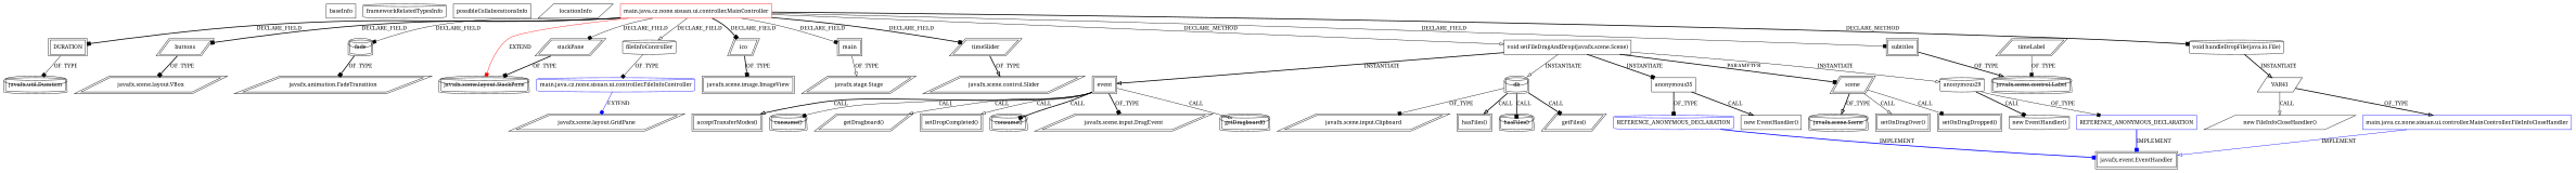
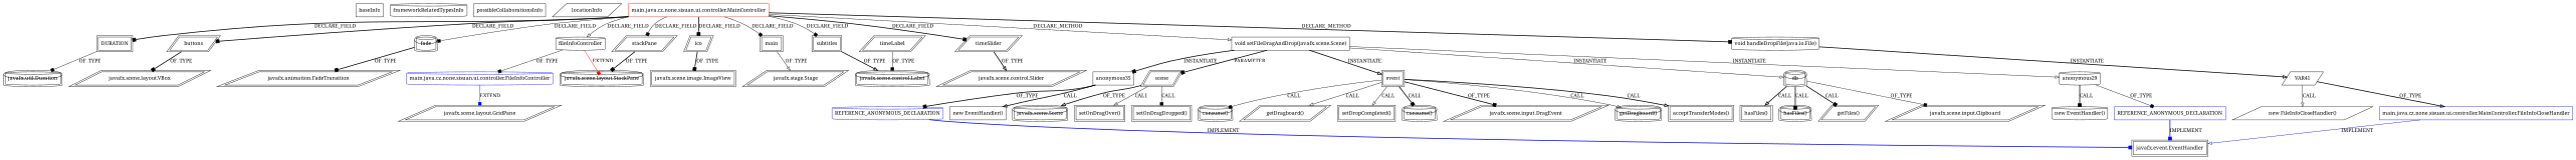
  digraph {
    fontname="Noto Serif"
    node [fontname="Noto Serif" shape=box isFrameworkType=true vertexType=FRAMEWORK_CLASS_TYPE peripheries=2]
    edge [arrowhead=box fontname="Noto Serif" style=bold]
    baseInfo [category=extension_graph graphId=3546 isAnonymous=false possibleRelation=true isFrameworkType="" vertexType="" peripheries=""]
    frameworkRelatedTypesInfo [0="javafx.scene.layout.StackPane" shape=cylinder isFrameworkType="" vertexType="" peripheries=""]
    possibleCollaborationsInfo [0="3546~FIELD_DECLARATION-~javafx.scene.layout.StackPane ~javafx.scene.layout.GridPane ~false~false" 1="3546~CLIENT_METHOD_DECLARATION-INSTANTIATION-~javafx.scene.layout.StackPane ~javafx.event.EventHandler ~false~false" isFrameworkType="" vertexType="" peripheries=""]
    locationInfo [contextSignature=MainController filePath="/martin-suky-sisuan/sisuan-master/src/main/java/cz/none/sisuan/ui/controller/MainController.java" graphId=3546 projectName="martin-suky-sisuan" shape=parallelogram isFrameworkType="" vertexType="" peripheries=""]
    n5 [color=red isFrameworkType=false label="main.java.cz.none.sisuan.ui.controller.MainController" vertexType=ROOT_CLIENT_CLASS_DECLARATION peripheries=""]
    n6 [label="javafx.scene.layout.StackPane" shape=cylinder]
    n7 [label=DURATION vertexType=FIELD_DECLARATION]
    n8 [label=buttons shape=parallelogram vertexType=FIELD_DECLARATION]
    n9 [label=fade shape=cylinder vertexType=FIELD_DECLARATION]
    n10 [isFrameworkType=false label=fileInfoController shape=cylinder vertexType=FIELD_DECLARATION peripheries=""]
    n11 [label=ico shape=parallelogram vertexType=FIELD_DECLARATION]
    n12 [label=main vertexType=FIELD_DECLARATION]
    n13 [label=stackPane shape=parallelogram vertexType=FIELD_DECLARATION]
    n14 [label=subtitles vertexType=FIELD_DECLARATION]
    n15 [label=timeSlider shape=parallelogram vertexType=FIELD_DECLARATION]
    n16 [isFrameworkType=false label="void setFileDragAndDrop(javafx.scene.Scene)" vertexType=CLIENT_METHOD_DECLARATION peripheries=""]
    n17 [isFrameworkType=false label="void handleDropFile(java.io.File)" shape=cylinder vertexType=CLIENT_METHOD_DECLARATION peripheries=""]
    n18 [label="javafx.util.Duration" shape=cylinder]
    n19 [label="javafx.scene.layout.VBox" shape=parallelogram]
    n20 [label="javafx.animation.FadeTransition" shape=parallelogram]
    n21 [color=blue isFrameworkType=false label="main.java.cz.none.sisuan.ui.controller.FileInfoController" shape=cylinder vertexType=REFERENCE_CLIENT_CLASS_DECLARATION peripheries=""]
    n22 [label="javafx.scene.image.ImageView"]
    n23 [label="javafx.stage.Stage" shape=parallelogram]
    n24 [label="javafx.scene.control.Label" shape=cylinder]
    n25 [label=timeLabel shape=parallelogram vertexType=FIELD_DECLARATION]
    n26 [label="javafx.scene.control.Slider" shape=parallelogram]
    n27 [label=scene shape=parallelogram vertexType=PARAMETER_DECLARATION]
    n28 [isFrameworkType=false label=anonymous29 shape=cylinder vertexType=VARIABLE_EXPRESION peripheries=""]
    n29 [label=event vertexType=VARIABLE_EXPRESION]
    n30 [label=db shape=cylinder vertexType=VARIABLE_EXPRESION]
    n31 [isFrameworkType=false label=anonymous35 vertexType=VARIABLE_EXPRESION peripheries=""]
    n32 [isFrameworkType=false label=VAR41 shape=parallelogram vertexType=VARIABLE_EXPRESION peripheries=""]
    n33 [label="javafx.scene.layout.GridPane" shape=parallelogram]
    n34 [label="javafx.scene.Scene" shape=cylinder]
    n35 [label="setOnDragOver()" vertexType=INSIDE_CALL]
    n36 [label="setOnDragDropped()" vertexType=INSIDE_CALL]
    n37 [color=blue isFrameworkType=false label=REFERENCE_ANONYMOUS_DECLARATION vertexType=REFERENCE_ANONYMOUS_DECLARATION peripheries=""]
    n38 [isFrameworkType=false label="new EventHandler()" shape=cylinder vertexType=CONSTRUCTOR_CALL peripheries=""]
    n39 [label="javafx.scene.input.DragEvent" shape=parallelogram]
    n40 [label="getDragboard()" shape=cylinder vertexType=INSIDE_CALL]
    n41 [label="acceptTransferModes()" vertexType=INSIDE_CALL]
    n42 [label="consume()" shape=cylinder vertexType=INSIDE_CALL]
    n43 [label="getDragboard()" shape=parallelogram vertexType=INSIDE_CALL]
    n44 [label="setDropCompleted()" vertexType=INSIDE_CALL]
    n45 [label="consume()" shape=cylinder vertexType=INSIDE_CALL]
    n46 [label="javafx.scene.input.Clipboard" shape=parallelogram]
    n47 [label="hasFiles()" vertexType=INSIDE_CALL]
    n48 [label="hasFiles()" shape=cylinder vertexType=INSIDE_CALL]
    n49 [label="getFiles()" shape=parallelogram vertexType=INSIDE_CALL]
    n50 [color=blue isFrameworkType=false label=REFERENCE_ANONYMOUS_DECLARATION shape=cylinder vertexType=REFERENCE_ANONYMOUS_DECLARATION peripheries=""]
    n51 [isFrameworkType=false label="new EventHandler()" vertexType=CONSTRUCTOR_CALL peripheries=""]
    n52 [label="javafx.event.EventHandler" vertexType=FRAMEWORK_INTERFACE_TYPE]
    n53 [color=blue isFrameworkType=false label="main.java.cz.none.sisuan.ui.controller.MainController.FileInfoCloseHandler" vertexType=REFERENCE_CLIENT_CLASS_DECLARATION peripheries=""]
    n54 [isFrameworkType=false label="new FileInfoCloseHandler()" shape=parallelogram vertexType=CONSTRUCTOR_CALL peripheries=""]
-   n5 -> n6 [color=red label=EXTEND style=solid]
+   n10 -> n6 [color=red label=EXTEND style=solid]
    n5 -> n7 [label=DECLARE_FIELD]
    n5 -> n8 [label=DECLARE_FIELD]
    n5 -> n9 [label=DECLARE_FIELD style=solid]
    n5 -> n10 [arrowhead=onormal label=DECLARE_FIELD style=solid]
    n5 -> n11 [label=DECLARE_FIELD]
    n5 -> n12 [label=DECLARE_FIELD style=solid]
    n5 -> n13 [label=DECLARE_FIELD style=solid]
    n5 -> n14 [label=DECLARE_FIELD style=solid]
    n5 -> n15 [label=DECLARE_FIELD]
    n5 -> n16 [arrowhead=onormal label=DECLARE_METHOD style=solid]
    n5 -> n17 [label=DECLARE_METHOD]
    n7 -> n18 [label=OF_TYPE style=solid]
    n8 -> n19 [label=OF_TYPE]
    n9 -> n20 [label=OF_TYPE]
    n10 -> n21 [label=OF_TYPE style=solid]
    n11 -> n22 [label=OF_TYPE]
    n12 -> n23 [arrowhead=onormal label=OF_TYPE style=solid]
    n13 -> n6 [label=OF_TYPE]
    n14 -> n24 [arrowhead=onormal label=OF_TYPE]
    n15 -> n26 [arrowhead=onormal label=OF_TYPE]
    n16 -> n27 [label=PARAMETER]
    n16 -> n28 [arrowhead=onormal label=INSTANTIATE style=solid]
    n16 -> n29 [arrowhead=onormal label=INSTANTIATE]
    n16 -> n30 [arrowhead=onormal label=INSTANTIATE style=solid]
    n16 -> n31 [label=INSTANTIATE]
    n17 -> n32 [arrowhead=onormal label=INSTANTIATE]
    n21 -> n33 [color=blue label=EXTEND style=solid]
    n25 -> n24 [label=OF_TYPE style=solid]
    n27 -> n34 [arrowhead=onormal label=OF_TYPE]
    n27 -> n35 [arrowhead=onormal label=CALL style=solid]
    n27 -> n36 [label=CALL style=solid]
    n28 -> n37 [label=OF_TYPE style=solid]
    n28 -> n38 [label=CALL]
    n29 -> n39 [label=OF_TYPE]
    n29 -> n40 [arrowhead=onormal label=CALL style=solid]
    n29 -> n41 [arrowhead=onormal label=CALL]
    n29 -> n42 [label=CALL style=solid]
    n29 -> n43 [arrowhead=onormal label=CALL style=solid]
    n29 -> n44 [arrowhead=onormal label=CALL style=solid]
    n29 -> n45 [label=CALL]
    n30 -> n46 [label=OF_TYPE style=solid]
    n30 -> n47 [arrowhead=onormal label=CALL]
    n30 -> n48 [label=CALL]
    n30 -> n49 [label=CALL]
    n31 -> n50 [label=OF_TYPE]
    n31 -> n51 [arrowhead=onormal label=CALL]
    n32 -> n53 [arrowhead=onormal label=OF_TYPE]
    n32 -> n54 [arrowhead=onormal label=CALL style=solid]
    n37 -> n52 [color=blue label=IMPLEMENT]
    n50 -> n52 [color=blue label=IMPLEMENT]
    n53 -> n52 [arrowhead=onormal color=blue label=IMPLEMENT style=solid]
  }
